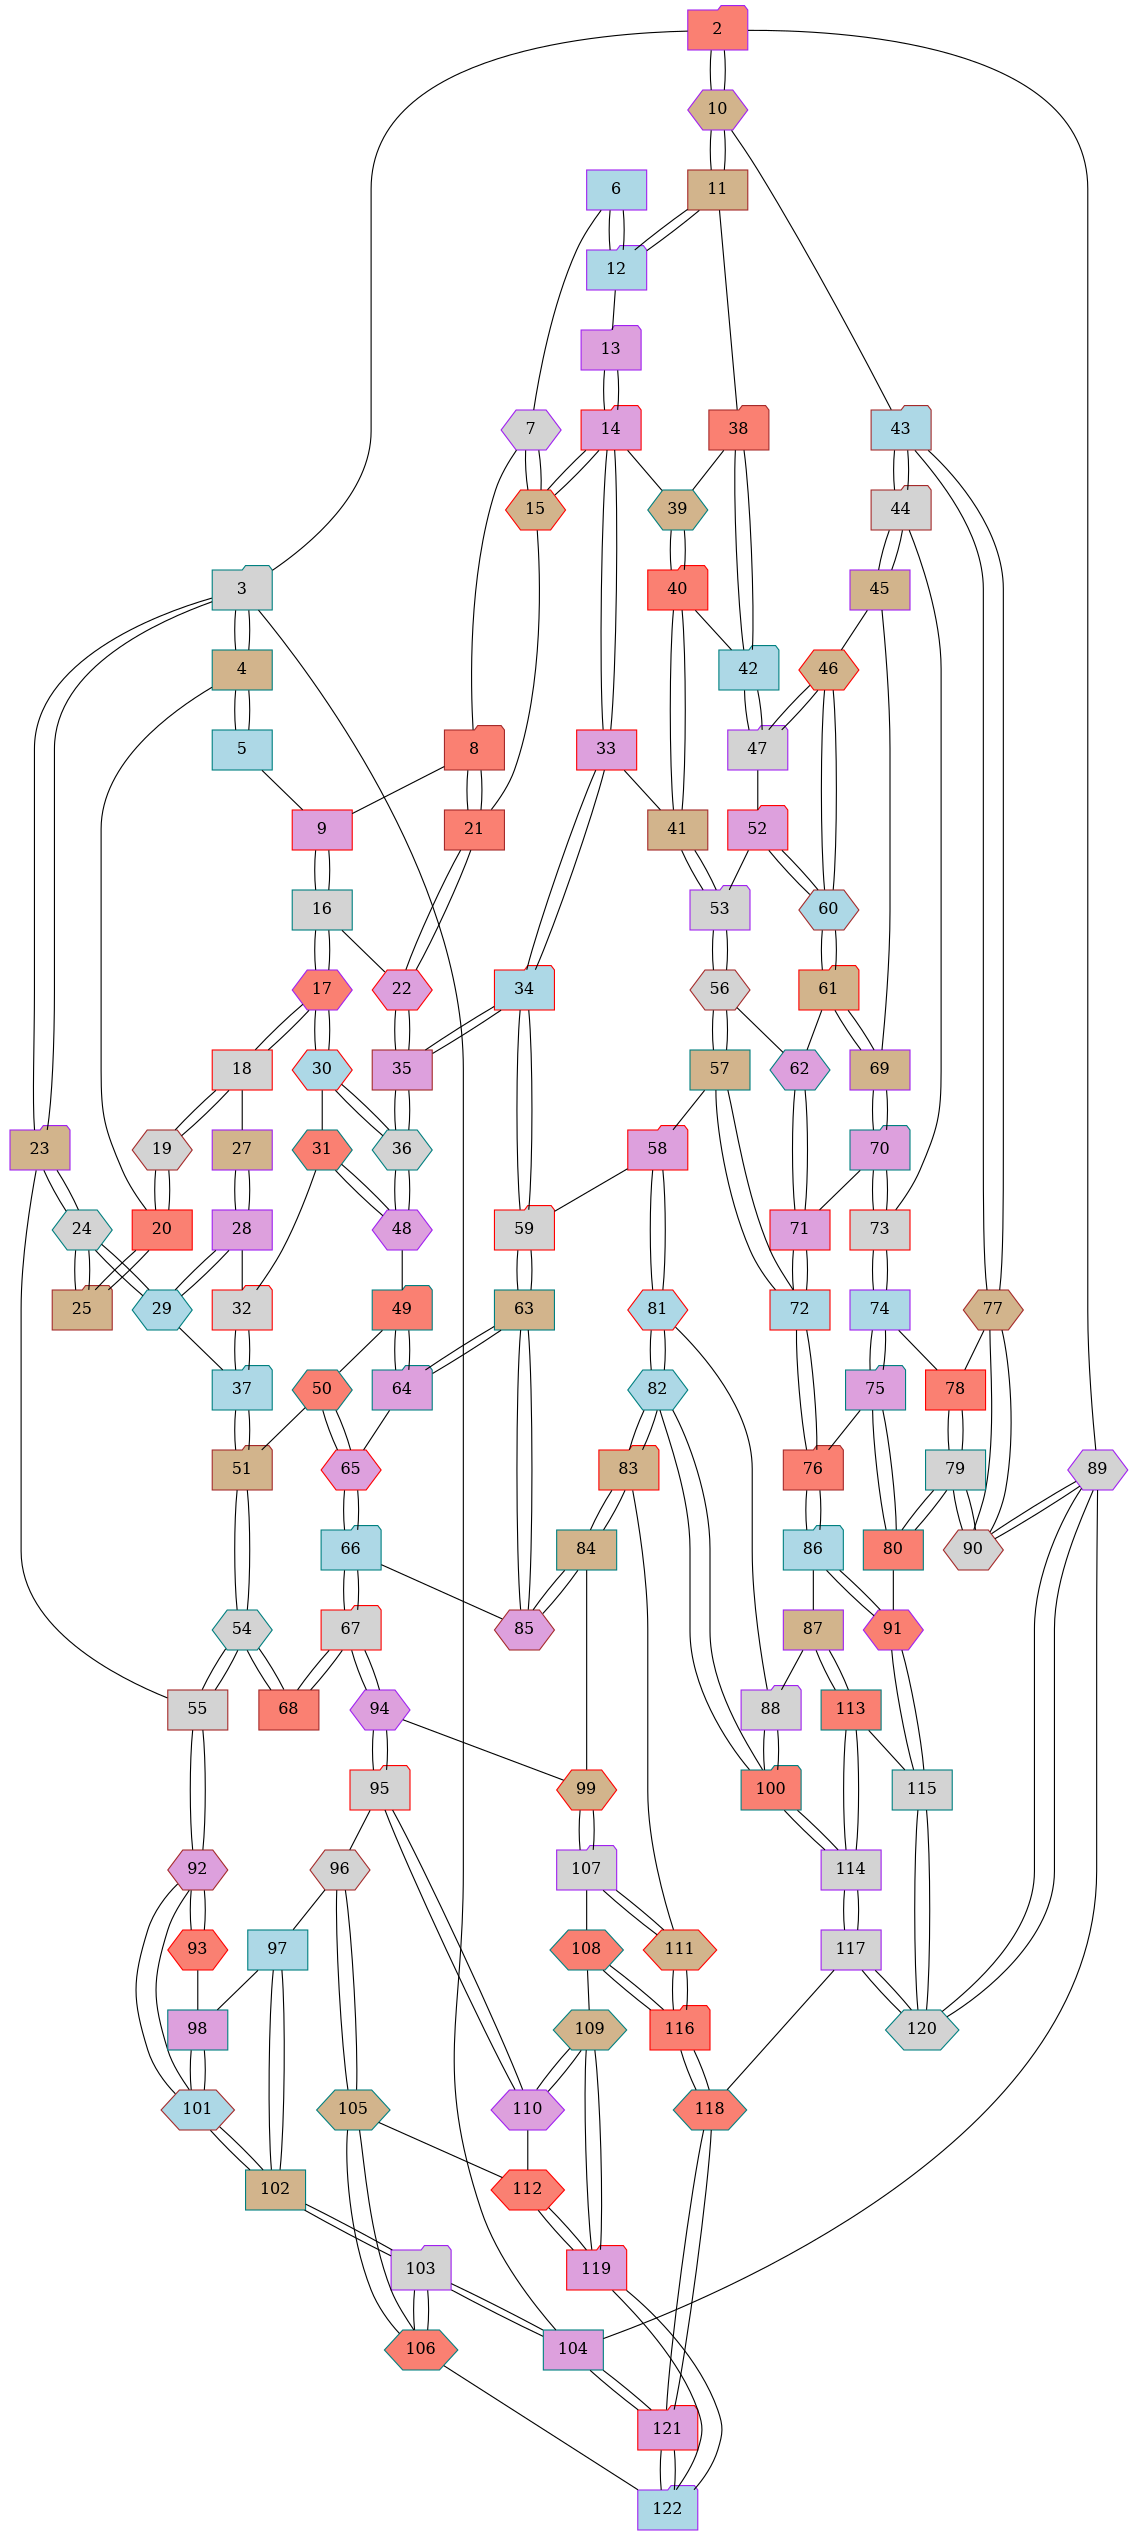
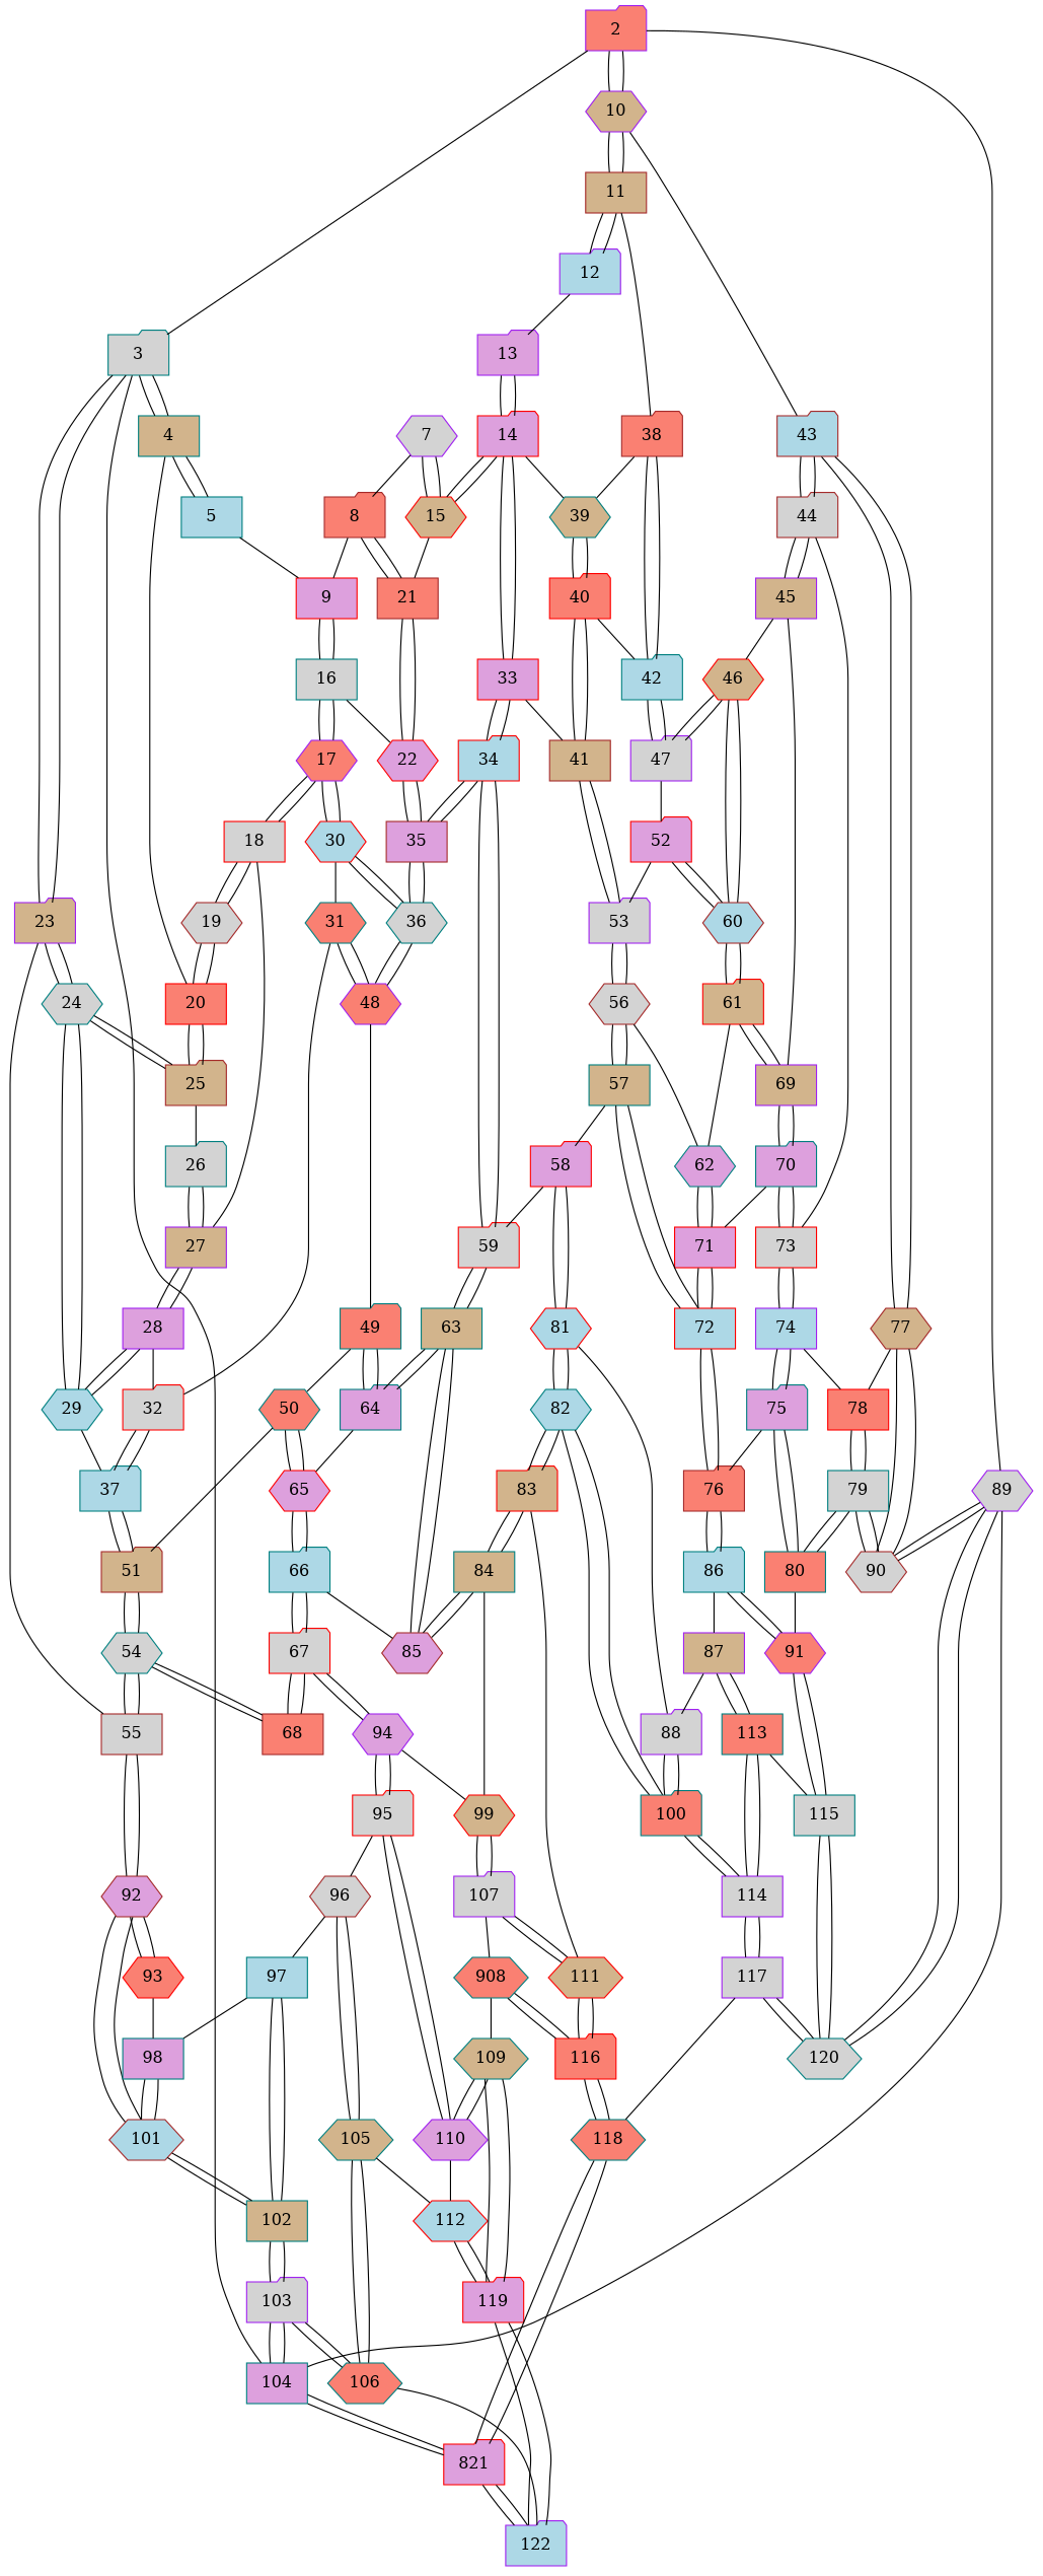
  graph {
    node [color=teal fillcolor=lightgrey shape=folder style=filled]
    2 [color=purple fillcolor=salmon]
    3
    10 [color=purple fillcolor=tan shape=hexagon]
    89 [color=purple shape=hexagon]
-   6 [color=purple fillcolor=lightblue shape=box]
    7 [color=purple shape=hexagon]
    12 [color=purple fillcolor=lightblue]
    4 [fillcolor=tan shape=box]
    23 [color=purple fillcolor=tan]
    104 [fillcolor=plum shape=box]
    11 [color=brown fillcolor=tan shape=box]
    43 [color=brown fillcolor=lightblue]
    90 [color=brown shape=hexagon]
    120 [shape=hexagon]
    5 [fillcolor=lightblue shape=box]
    20 [color=red fillcolor=salmon shape=box]
    24 [shape=hexagon]
    55 [color=brown shape=box]
-   121 [color=red fillcolor=plum]
+   121 [color=red fillcolor=plum label=821]
    9 [color=red fillcolor=plum shape=box]
    25 [color=brown fillcolor=tan]
    16 [shape=box]
    8 [color=brown fillcolor=salmon]
    15 [color=red fillcolor=tan shape=hexagon]
    13 [color=purple fillcolor=plum]
    21 [color=brown fillcolor=salmon shape=box]
    22 [color=red fillcolor=plum shape=hexagon]
    17 [color=purple fillcolor=salmon shape=hexagon]
    38 [color=brown fillcolor=salmon]
    44 [color=brown]
    77 [color=brown fillcolor=tan shape=hexagon]
    39 [fillcolor=tan shape=hexagon]
    42 [fillcolor=lightblue]
    14 [color=red fillcolor=plum]
    33 [color=red fillcolor=plum shape=box]
    40 [color=red fillcolor=salmon]
    34 [color=red fillcolor=lightblue]
    41 [color=brown fillcolor=tan shape=box]
    18 [color=red shape=box]
    30 [color=red fillcolor=lightblue shape=hexagon]
    35 [color=brown fillcolor=plum shape=box]
    19 [color=brown shape=hexagon]
    27 [color=purple fillcolor=tan shape=box]
    31 [fillcolor=salmon shape=hexagon]
    36 [shape=hexagon]
    28 [color=purple fillcolor=plum shape=box]
+   26
    29 [fillcolor=lightblue shape=hexagon]
    92 [color=brown fillcolor=plum shape=hexagon]
    37 [fillcolor=lightblue]
    32 [color=red]
    51 [color=brown fillcolor=tan]
-   48 [color=purple fillcolor=plum shape=hexagon]
+   48 [color=purple fillcolor=salmon shape=hexagon]
    49 [fillcolor=salmon]
    59 [color=red]
    53 [color=purple]
    63 [fillcolor=tan shape=box]
    54 [shape=hexagon]
    47 [color=purple]
    56 [color=brown shape=hexagon]
    52 [color=red fillcolor=plum]
    45 [color=purple fillcolor=tan shape=box]
    73 [color=red shape=box]
    78 [color=red fillcolor=salmon shape=box]
    46 [color=red fillcolor=tan shape=hexagon]
    69 [color=purple fillcolor=tan shape=box]
    74 [color=purple fillcolor=lightblue shape=box]
    60 [color=brown fillcolor=lightblue shape=hexagon]
    70 [fillcolor=plum]
    61 [color=red fillcolor=tan]
    50 [fillcolor=salmon shape=hexagon]
    64 [fillcolor=plum]
    65 [color=red fillcolor=plum shape=hexagon]
    66 [fillcolor=lightblue]
    68 [color=brown fillcolor=salmon shape=box]
    57 [fillcolor=tan shape=box]
    62 [fillcolor=plum shape=hexagon]
    93 [color=red fillcolor=salmon shape=hexagon]
    101 [color=brown fillcolor=lightblue shape=hexagon]
    58 [color=red fillcolor=plum]
    72 [color=red fillcolor=lightblue shape=box]
    71 [color=red fillcolor=plum shape=box]
    81 [color=red fillcolor=lightblue shape=hexagon]
    76 [color=brown fillcolor=salmon]
    82 [fillcolor=lightblue shape=hexagon]
    88 [color=purple]
    85 [color=brown fillcolor=plum shape=hexagon]
    67 [color=red]
    94 [color=purple fillcolor=plum shape=hexagon]
    99 [color=red fillcolor=tan shape=hexagon]
    95 [color=red]
    86 [fillcolor=lightblue]
    75 [fillcolor=plum]
    80 [fillcolor=salmon shape=box]
    79 [shape=box]
    91 [color=purple fillcolor=salmon shape=hexagon]
    87 [color=purple fillcolor=tan shape=box]
    115 [shape=box]
    83 [color=red fillcolor=tan]
    100 [fillcolor=salmon]
    84 [fillcolor=tan shape=box]
    111 [color=red fillcolor=tan shape=hexagon]
    114 [color=purple shape=box]
    116 [color=red fillcolor=salmon]
    107 [color=purple]
    113 [fillcolor=salmon shape=box]
    98 [fillcolor=plum shape=box]
    102 [fillcolor=tan shape=box]
    96 [color=brown shape=hexagon]
    110 [color=purple fillcolor=plum shape=hexagon]
    97 [fillcolor=lightblue shape=box]
    105 [fillcolor=tan shape=hexagon]
-   112 [color=red fillcolor=salmon shape=hexagon]
+   112 [color=red fillcolor=lightblue shape=hexagon]
    106 [fillcolor=salmon shape=hexagon]
    103 [color=purple]
-   108 [fillcolor=salmon shape=hexagon]
+   108 [fillcolor=salmon shape=hexagon label=908]
    117 [color=purple shape=box]
    122 [color=purple fillcolor=lightblue]
    119 [color=red fillcolor=plum]
    109 [fillcolor=tan shape=hexagon]
    118 [fillcolor=salmon shape=hexagon]
    2 -- 3
    2 -- 10
    2 -- 10
    2 -- 89
    3 -- 4
    3 -- 4
    3 -- 23
    3 -- 23
    3 -- 104
    10 -- 11
    10 -- 11
    10 -- 43
    89 -- 104
    89 -- 90
    89 -- 90
    89 -- 120
    89 -- 120
-   6 -- 7
-   6 -- 12
-   6 -- 12
    7 -- 8
    7 -- 15
    7 -- 15
    12 -- 13
    4 -- 5
    4 -- 5
    4 -- 20
    23 -- 24
    23 -- 24
    23 -- 55
    104 -- 121
    104 -- 121
    11 -- 12
    11 -- 12
    11 -- 38
    43 -- 44
    43 -- 44
    43 -- 77
    43 -- 77
    5 -- 9
    20 -- 25
    20 -- 25
    24 -- 25
    24 -- 25
    24 -- 29
    24 -- 29
    55 -- 92
    55 -- 92
    121 -- 122
    121 -- 122
    9 -- 16
    9 -- 16
+   25 -- 26
    16 -- 22
    16 -- 17
    16 -- 17
    8 -- 9
    8 -- 21
    8 -- 21
    15 -- 21
    13 -- 14
    13 -- 14
    21 -- 22
    21 -- 22
    22 -- 35
    22 -- 35
    17 -- 18
    17 -- 18
    17 -- 30
    17 -- 30
    38 -- 39
    38 -- 42
    38 -- 42
    44 -- 45
    44 -- 45
    44 -- 73
    77 -- 90
    77 -- 90
    77 -- 78
    39 -- 40
    39 -- 40
    42 -- 47
    42 -- 47
    14 -- 15
    14 -- 15
    14 -- 39
    14 -- 33
    14 -- 33
    33 -- 34
    33 -- 34
    33 -- 41
    40 -- 42
    40 -- 41
    40 -- 41
    34 -- 35
    34 -- 35
    34 -- 59
    34 -- 59
    41 -- 53
    41 -- 53
    18 -- 19
    18 -- 19
    18 -- 27
    30 -- 31
    30 -- 36
    30 -- 36
    35 -- 36
    35 -- 36
    19 -- 20
    19 -- 20
    27 -- 28
    27 -- 28
    31 -- 32
    31 -- 48
    31 -- 48
    36 -- 48
    36 -- 48
    28 -- 29
    28 -- 29
    28 -- 32
+   26 -- 27
+   26 -- 27
    29 -- 37
    92 -- 93
    92 -- 93
    92 -- 101
    92 -- 101
    37 -- 51
    37 -- 51
    32 -- 37
    32 -- 37
    51 -- 54
    51 -- 54
    48 -- 49
    49 -- 50
    49 -- 64
    49 -- 64
    59 -- 63
    59 -- 63
    53 -- 56
    53 -- 56
    63 -- 64
    63 -- 64
    63 -- 85
    63 -- 85
    54 -- 55
    54 -- 55
    54 -- 68
    54 -- 68
    47 -- 52
    56 -- 57
    56 -- 57
    56 -- 62
    52 -- 53
    52 -- 60
    52 -- 60
    45 -- 46
    45 -- 69
    73 -- 74
    73 -- 74
    78 -- 79
    78 -- 79
    46 -- 47
    46 -- 47
    46 -- 60
    46 -- 60
    69 -- 70
    69 -- 70
    74 -- 78
    74 -- 75
    74 -- 75
    60 -- 61
    60 -- 61
    70 -- 73
    70 -- 73
    70 -- 71
    61 -- 69
    61 -- 69
    61 -- 62
    50 -- 51
    50 -- 65
    50 -- 65
    64 -- 65
    65 -- 66
    65 -- 66
    66 -- 85
    66 -- 67
    66 -- 67
    57 -- 58
    57 -- 72
    57 -- 72
    62 -- 71
    62 -- 71
    93 -- 98
    101 -- 102
    101 -- 102
    58 -- 59
    58 -- 81
    58 -- 81
    72 -- 76
    72 -- 76
    71 -- 72
    71 -- 72
    81 -- 82
    81 -- 82
    81 -- 88
    76 -- 86
    76 -- 86
    82 -- 83
    82 -- 83
    82 -- 100
    82 -- 100
    88 -- 100
    88 -- 100
    67 -- 68
    67 -- 68
    67 -- 94
    67 -- 94
    94 -- 99
    94 -- 95
    94 -- 95
    99 -- 107
    99 -- 107
    95 -- 96
    95 -- 110
    95 -- 110
    86 -- 91
    86 -- 91
    86 -- 87
    75 -- 76
    75 -- 80
    75 -- 80
    80 -- 91
    79 -- 90
    79 -- 90
    79 -- 80
    79 -- 80
    91 -- 115
    91 -- 115
    87 -- 88
    87 -- 113
    87 -- 113
    115 -- 120
    115 -- 120
    83 -- 84
    83 -- 84
    83 -- 111
    100 -- 114
    100 -- 114
    84 -- 85
    84 -- 85
    84 -- 99
    111 -- 116
    111 -- 116
    114 -- 117
    114 -- 117
    116 -- 118
    116 -- 118
    107 -- 111
    107 -- 111
    107 -- 108
    113 -- 115
    113 -- 114
    113 -- 114
    98 -- 101
    98 -- 101
    102 -- 103
    102 -- 103
    96 -- 97
    96 -- 105
    96 -- 105
    110 -- 112
    97 -- 98
    97 -- 102
    97 -- 102
    105 -- 112
    105 -- 106
    105 -- 106
    112 -- 119
    112 -- 119
    106 -- 122
    103 -- 104
    103 -- 104
    103 -- 106
    103 -- 106
    108 -- 116
    108 -- 116
    108 -- 109
    117 -- 120
    117 -- 120
    117 -- 118
    119 -- 122
    119 -- 122
    109 -- 110
    109 -- 110
    109 -- 119
    109 -- 119
    118 -- 121
    118 -- 121
  }
